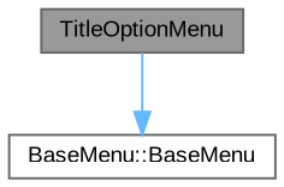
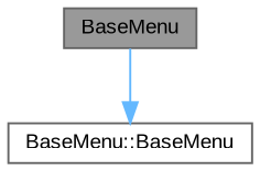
  digraph {
    rankdir=TB
    fontname="Liberation Sans"
    node [fontname="Liberation Sans" fontsize=10 shape=box style=filled]
-   n1 [color=gray40 fillcolor=grey60 fontcolor=black height=0.2 label=TitleOptionMenu width=0.4]
+   n1 [color=gray40 fillcolor=grey60 fontcolor=black height=0.2 label=BaseMenu width=0.4]
    n2 [color=grey40 fillcolor=white height=0.2 label="BaseMenu::BaseMenu" width=0.4]
    n1 -> n2 [color=steelblue1 fontname="Liberation Sans" fontsize=10 labelfontname=Helvetica labelfontsize=10 style=solid]
  }
